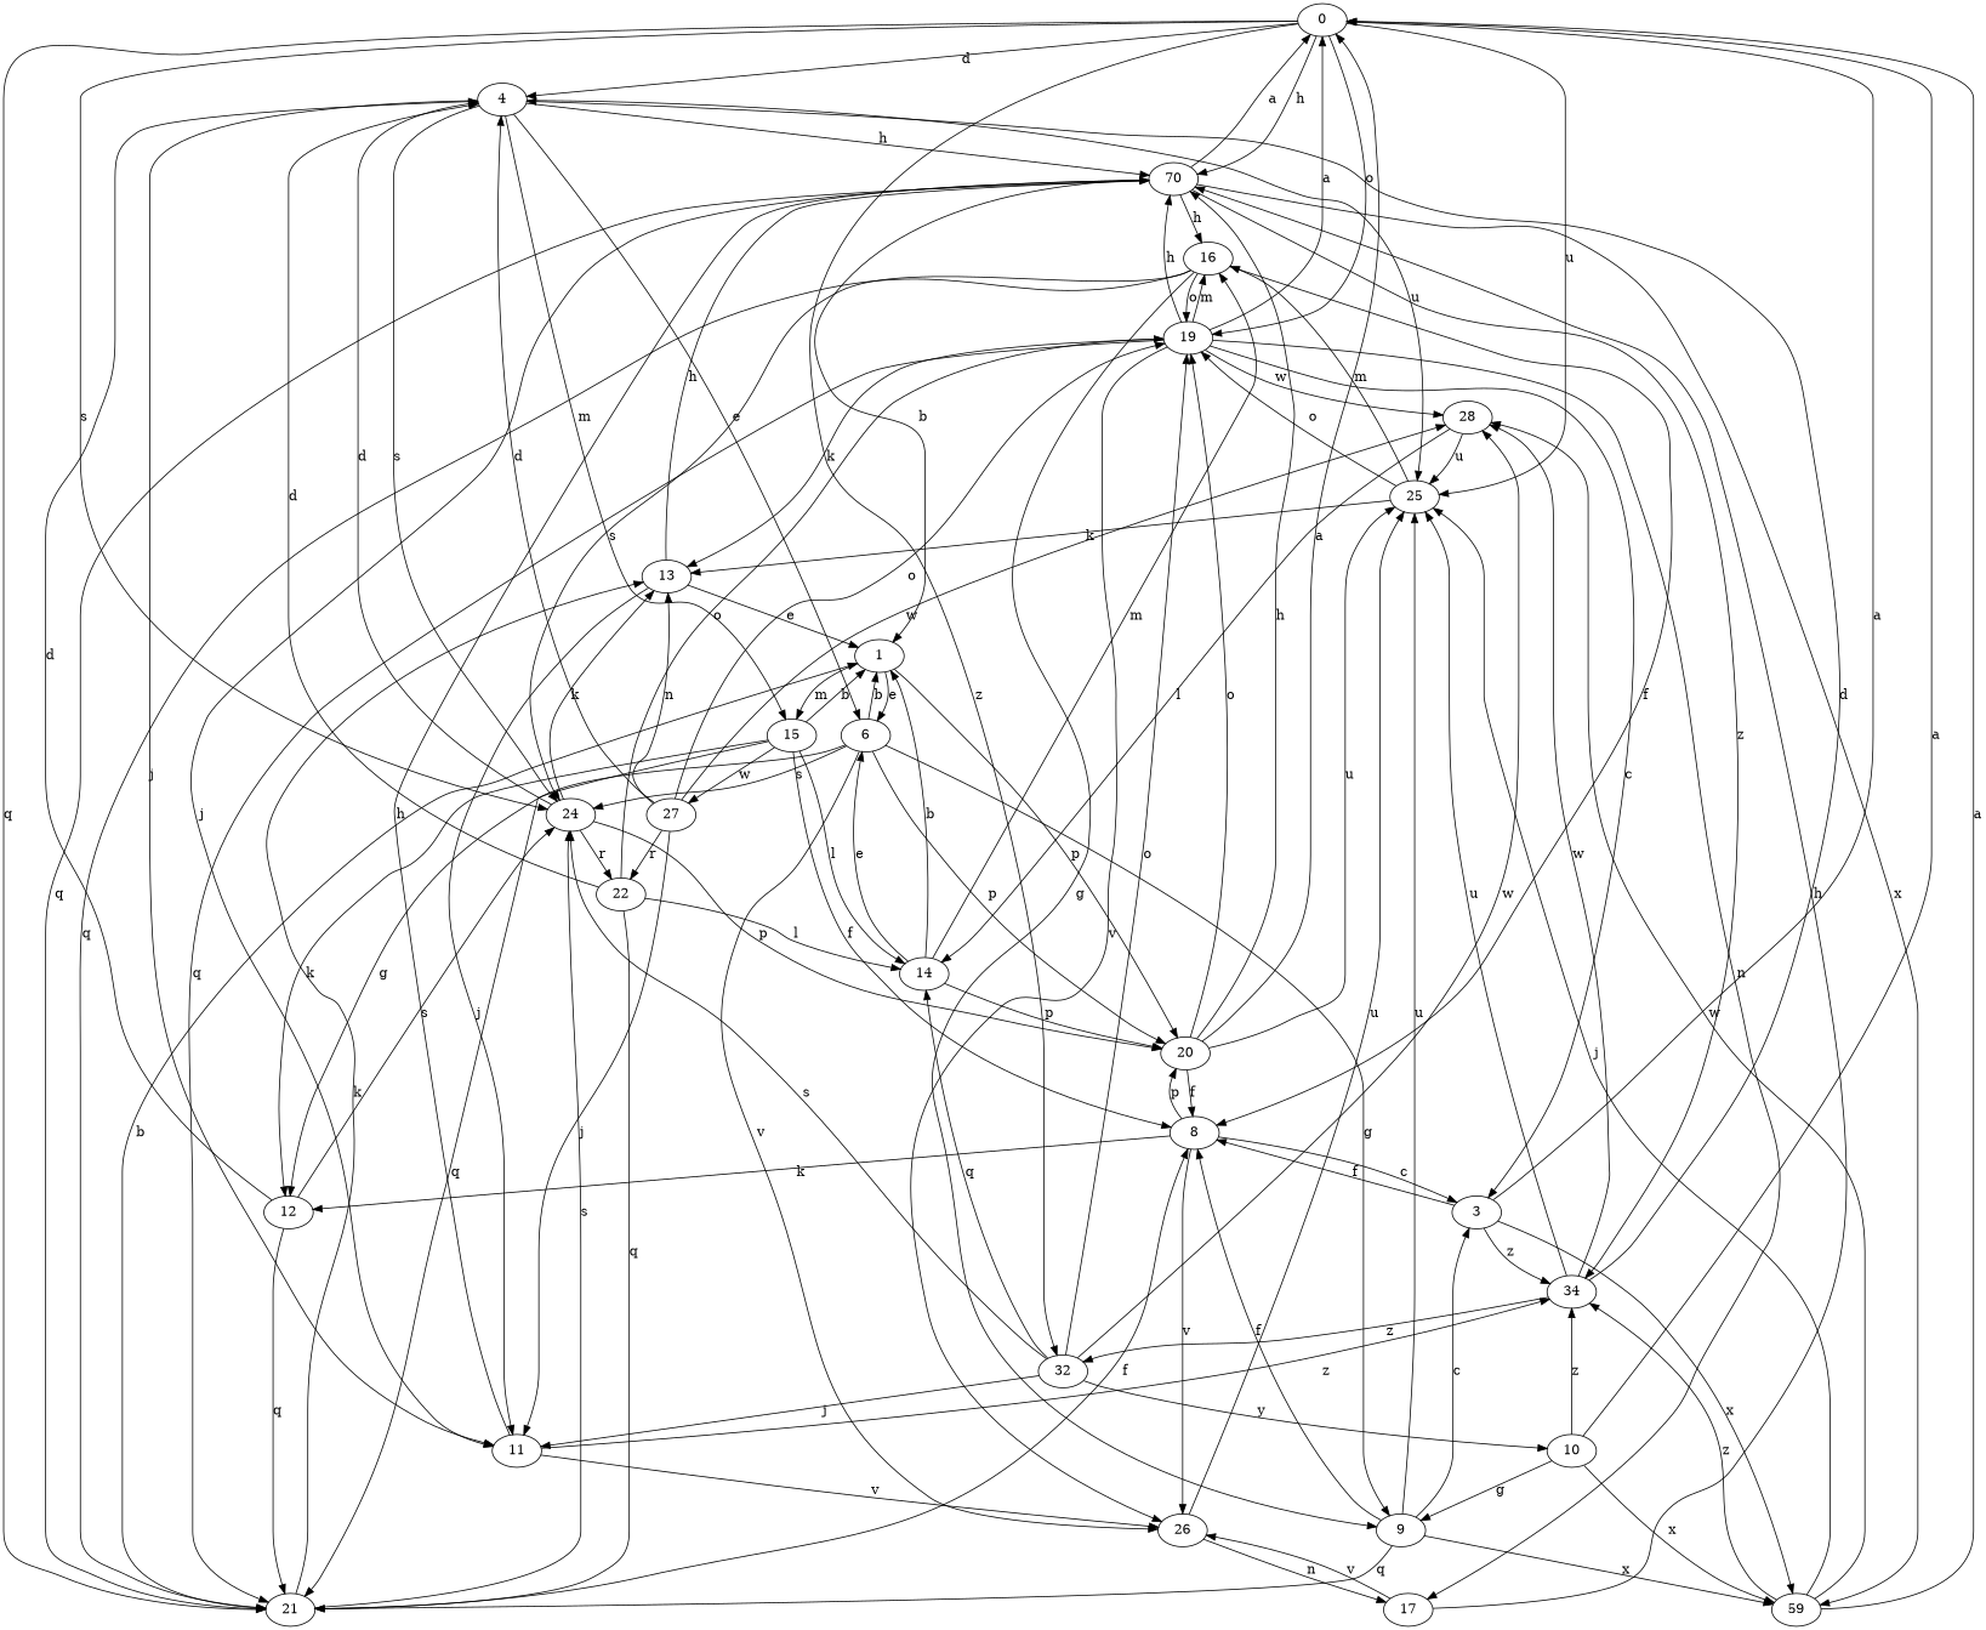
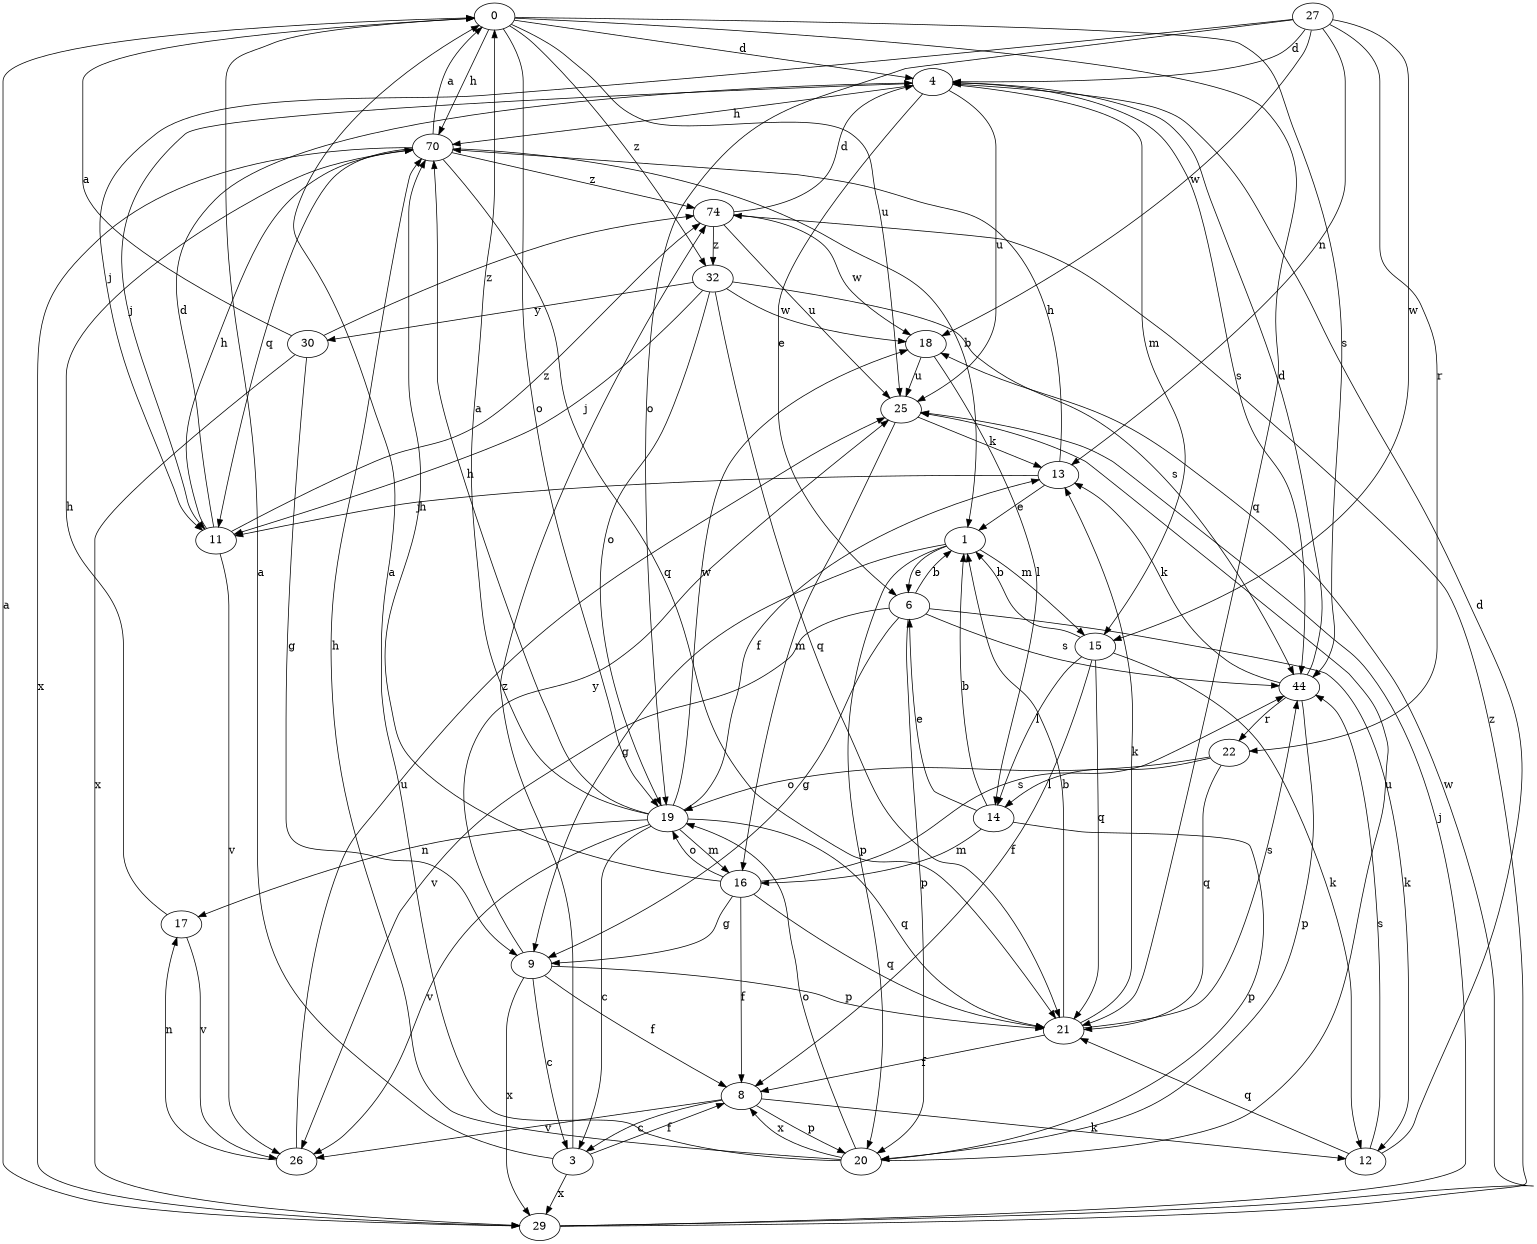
  strict digraph {
    0
    4
    n3 [label=70]
    19
    21
-   24
+   24 [label=44]
    25
    32
    6
    15
    11
    1
-   29 [label=59]
-   34
+   29
+   34 [label=74]
    3
    26
    13
    16
    17
-   28
+   28 [label=18]
    8
    20
    22
-   30 [label=10]
+   30
    9
    12
    14
    27
    0 -> 4 [label=d]
    0 -> n3 [label=h]
    0 -> 19 [label=o]
    0 -> 21 [label=q]
    0 -> 24 [label=s]
    0 -> 25 [label=u]
    0 -> 32 [label=z]
    4 -> n3 [label=h]
    4 -> 24 [label=s]
    4 -> 25 [label=u]
    4 -> 6 [label=e]
    4 -> 15 [label=m]
    4 -> 11 [label=j]
    n3 -> 0 [label=a]
    n3 -> 21 [label=q]
-   n3 -> 11 [label=j]
+   n3 -> 11 [label=q]
    n3 -> 1 [label=b]
    n3 -> 29 [label=x]
    n3 -> 34 [label=z]
    19 -> 0 [label=a]
    19 -> n3 [label=h]
    19 -> 21 [label=q]
    19 -> 3 [label=c]
    19 -> 26 [label=v]
-   19 -> 13 [label=k]
+   19 -> 13 [label=f]
    19 -> 16 [label=m]
    19 -> 17 [label=n]
    19 -> 28 [label=w]
    21 -> 24 [label=s]
    21 -> 1 [label=b]
    21 -> 13 [label=k]
    21 -> 8 [label=f]
    24 -> 4 [label=d]
    24 -> 13 [label=k]
    24 -> 20 [label=p]
    24 -> 22 [label=r]
-   25 -> 19 [label=o]
    25 -> 13 [label=k]
    25 -> 16 [label=m]
    32 -> 19 [label=o]
-   32 -> 14 [label=q]
+   32 -> 21 [label=q]
    32 -> 24 [label=s]
    32 -> 11 [label=j]
    32 -> 28 [label=w]
    32 -> 30 [label=y]
    6 -> 24 [label=s]
    6 -> 1 [label=b]
    6 -> 26 [label=v]
    6 -> 20 [label=p]
    6 -> 9 [label=g]
-   6 -> 12 [label=g]
+   6 -> 12 [label=k]
    15 -> 21 [label=q]
    15 -> 1 [label=b]
    15 -> 8 [label=f]
    15 -> 12 [label=k]
    15 -> 14 [label=l]
-   15 -> 27 [label=w]
-   22 -> 4 [label=d]
+   27 -> 15 [label=w]
+   11 -> 4 [label=d]
    11 -> n3 [label=h]
    11 -> 34 [label=z]
    11 -> 26 [label=v]
    1 -> 6 [label=e]
    1 -> 15 [label=m]
    1 -> 20 [label=p]
+   1 -> 9 [label=g]
    29 -> 0 [label=a]
    29 -> 25 [label=j]
    29 -> 34 [label=z]
    29 -> 28 [label=w]
    34 -> 4 [label=d]
    34 -> 25 [label=u]
    34 -> 32 [label=z]
    34 -> 28 [label=w]
    3 -> 0 [label=a]
    3 -> 29 [label=x]
    3 -> 34 [label=z]
    3 -> 8 [label=f]
    26 -> 25 [label=u]
    26 -> 17 [label=n]
    13 -> n3 [label=h]
    13 -> 11 [label=j]
    13 -> 1 [label=e]
-   n3 -> 16 [label=h]
+   16 -> n3 [label=h]
    16 -> 19 [label=o]
    16 -> 21 [label=q]
    16 -> 24 [label=s]
    16 -> 8 [label=f]
    16 -> 9 [label=g]
    17 -> n3 [label=h]
    17 -> 26 [label=v]
    28 -> 25 [label=u]
    28 -> 14 [label=l]
    8 -> 3 [label=c]
    8 -> 26 [label=v]
    8 -> 20 [label=p]
    8 -> 12 [label=k]
    20 -> 0 [label=a]
    20 -> n3 [label=h]
    20 -> 19 [label=o]
    20 -> 25 [label=u]
-   20 -> 8 [label=f]
+   20 -> 8 [label=x]
    22 -> 19 [label=o]
    22 -> 21 [label=q]
    22 -> 14 [label=l]
    30 -> 0 [label=a]
    30 -> 29 [label=x]
    30 -> 34 [label=z]
    30 -> 9 [label=g]
-   9 -> 21 [label=q]
-   9 -> 25 [label=u]
+   9 -> 21 [label=p]
+   9 -> 25 [label=y]
    9 -> 29 [label=x]
    9 -> 3 [label=c]
    9 -> 8 [label=f]
    12 -> 4 [label=d]
    12 -> 21 [label=q]
    12 -> 24 [label=s]
    14 -> 6 [label=e]
    14 -> 1 [label=b]
    14 -> 16 [label=m]
    14 -> 20 [label=p]
    27 -> 4 [label=d]
    27 -> 19 [label=o]
    27 -> 11 [label=j]
    27 -> 13 [label=n]
    27 -> 28 [label=w]
    27 -> 22 [label=r]
  }
